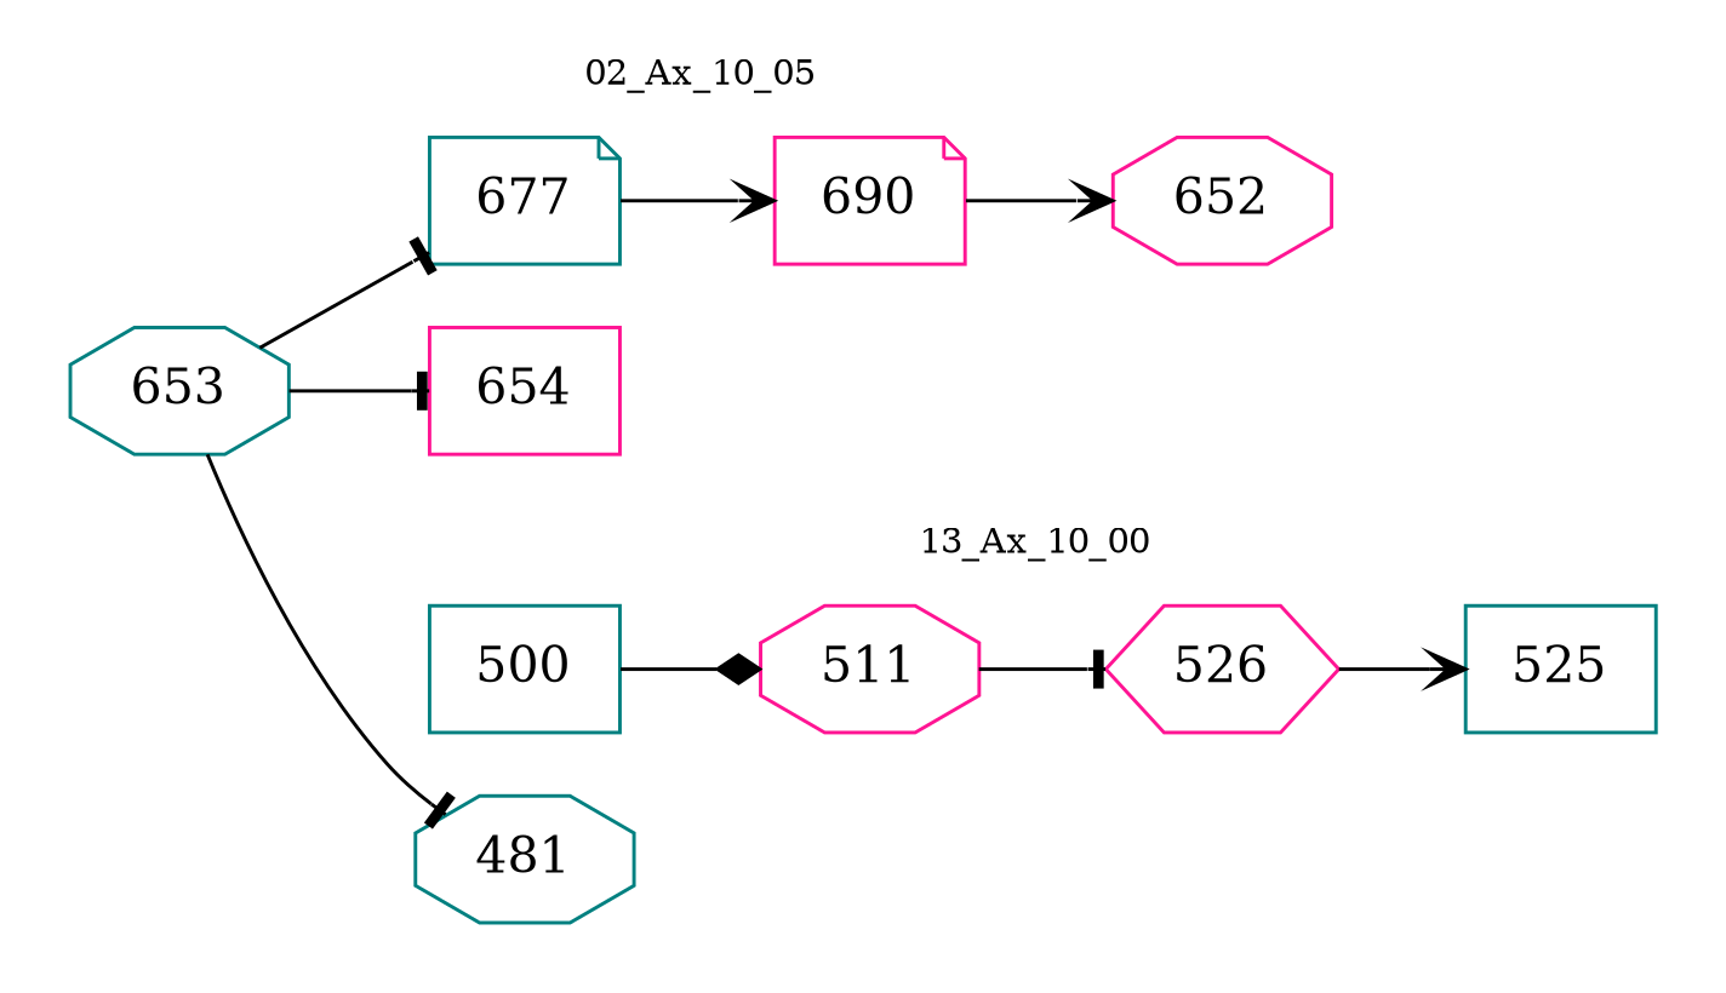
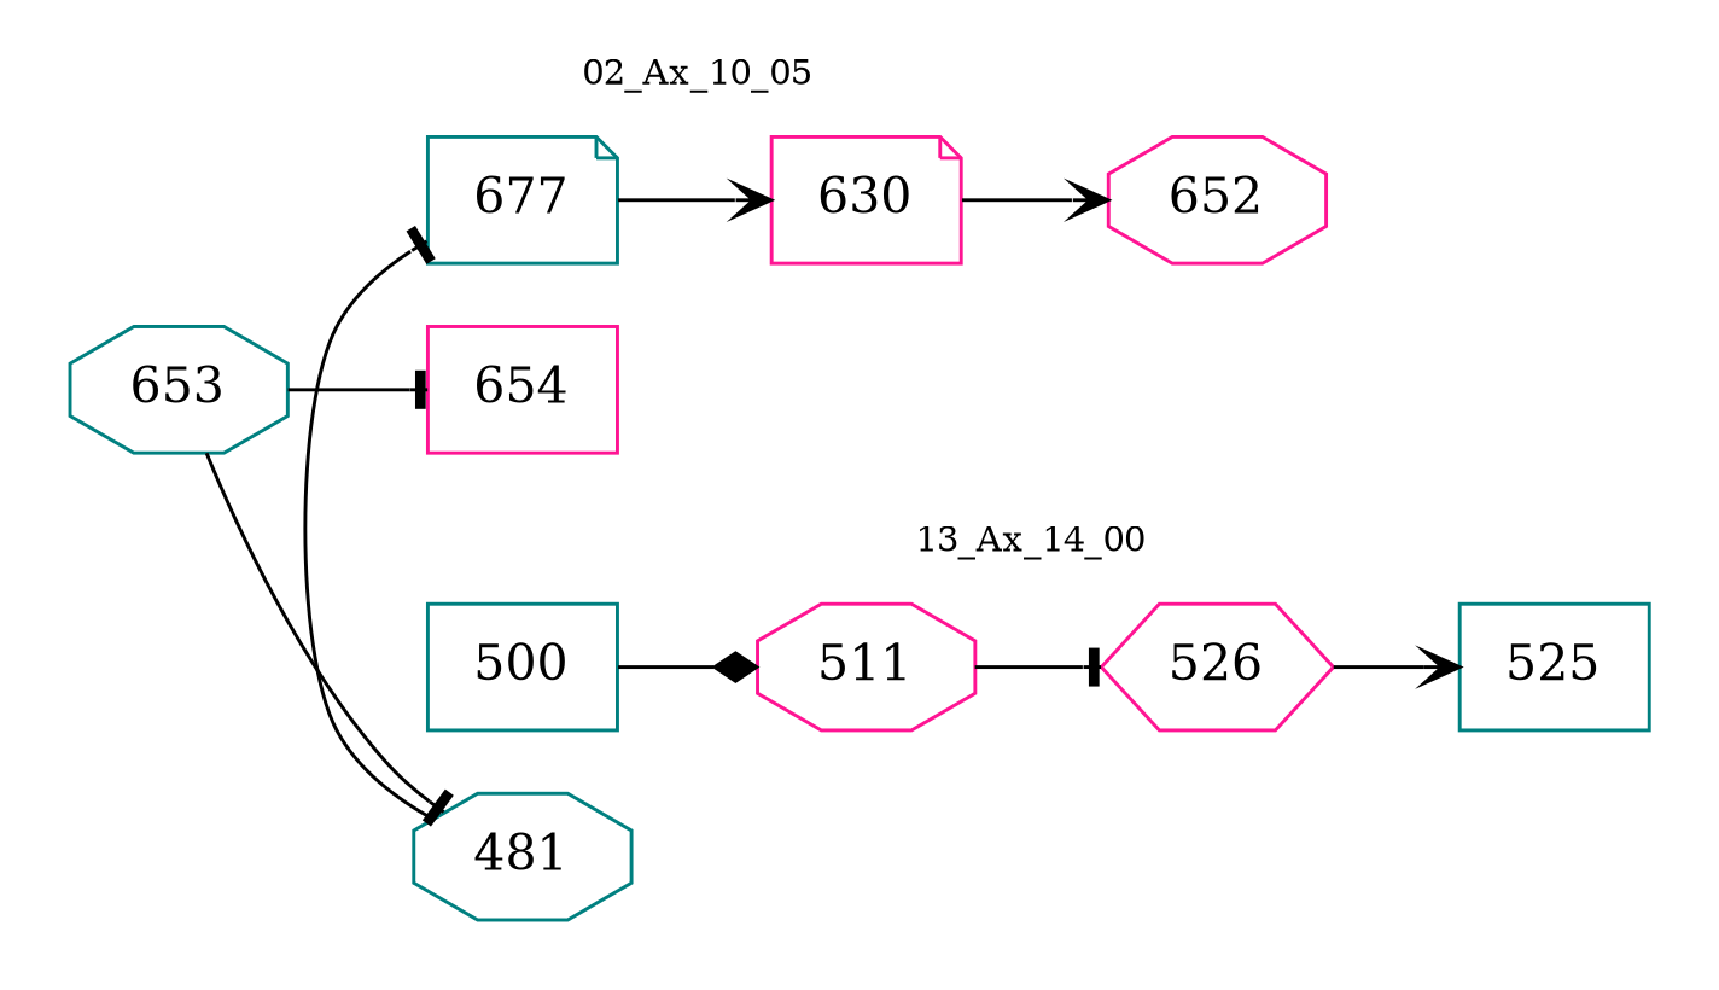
  digraph {
    rankdir=LR
    node [color=teal shape=octagon]
    edge [arrowhead=tee color=black]
    n1 [label=653]
    n2 [color=deeppink label=654 shape=box]
    n3 [label=677 shape=note]
-   n4 [color=deeppink label=690 shape=note]
+   n4 [color=deeppink label=630 shape=note]
    n5 [color=deeppink label=652]
    n6 [label=500 shape=box]
    n7 [label=481]
    n8 [color=deeppink label=511]
    n9 [color=deeppink label=526 shape=hexagon]
    n10 [label=525 shape=box]
    subgraph cluster_1 {
      color=white
      fontsize=10
      label="02_Ax_10_05"
      n1
      n2
      n3
      n4
      n5
    }
    subgraph cluster_2 {
      color=white
      fontsize=10
-     label="13_Ax_10_00"
+     label="13_Ax_14_00"
      n6
      n7
      n8
      n9
      n10
    }
    n1 -> n2
-   n1 -> n3
+   n7 -> n3
    n1 -> n7
    n3 -> n4 [arrowhead=vee]
    n4 -> n5 [arrowhead=vee]
    n6 -> n8 [arrowhead=diamond]
    n8 -> n9
    n9 -> n10 [arrowhead=vee]
  }
